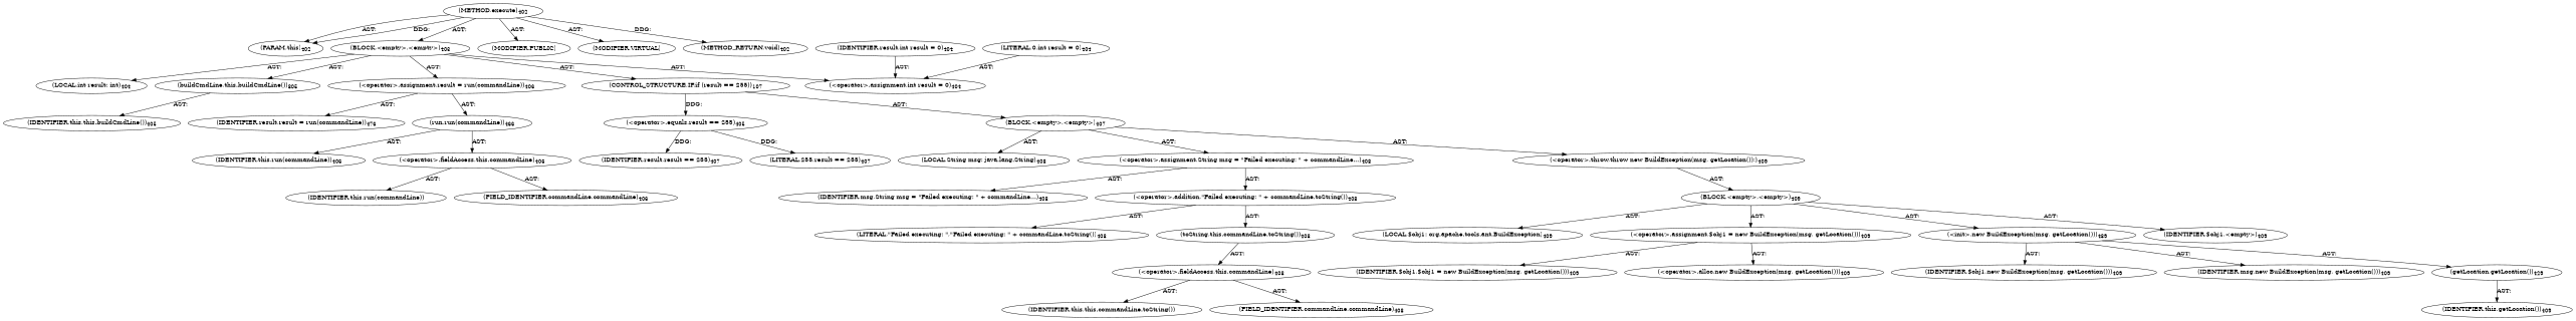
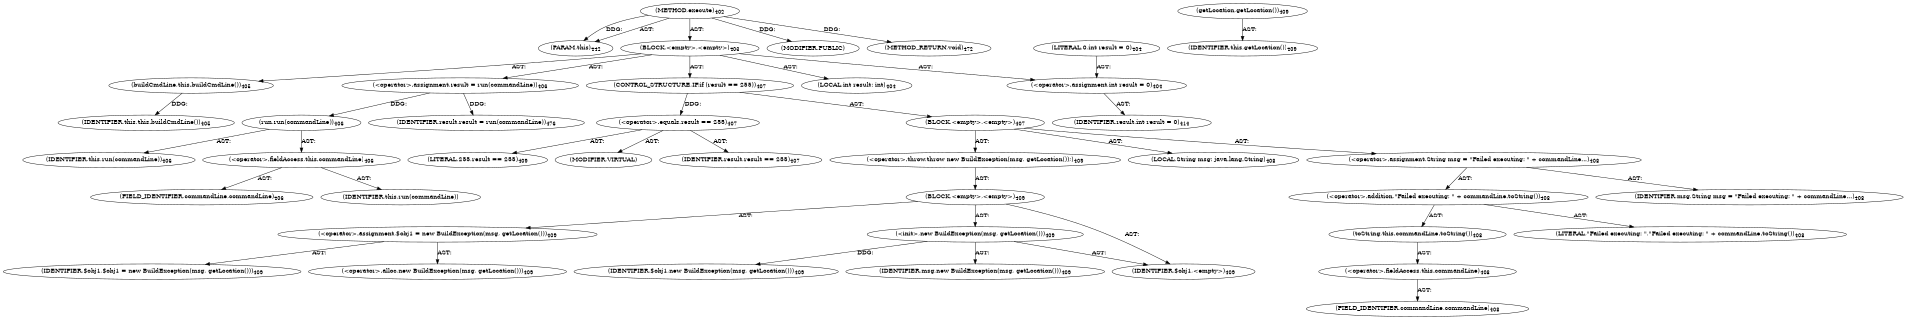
  digraph {
    n1 [label=<(METHOD,execute)<SUB>402</SUB>>]
-   n2 [label=<(PARAM,this)<SUB>402</SUB>>]
+   n2 [label=<(PARAM,this)<SUB>442</SUB>>]
    n3 [label=<(BLOCK,&lt;empty&gt;,&lt;empty&gt;)<SUB>403</SUB>>]
    n4 [label=<(MODIFIER,PUBLIC)>]
    n5 [label=<(MODIFIER,VIRTUAL)>]
-   n6 [label=<(METHOD_RETURN,void)<SUB>402</SUB>>]
+   n6 [label=<(METHOD_RETURN,void)<SUB>472</SUB>>]
    n7 [label=<(LOCAL,int result: int)<SUB>404</SUB>>]
    n8 [label=<(&lt;operator&gt;.assignment,int result = 0)<SUB>404</SUB>>]
-   n9 [label=<(buildCmdLine,this.buildCmdLine())<SUB>805</SUB>>]
+   n9 [label=<(buildCmdLine,this.buildCmdLine())<SUB>405</SUB>>]
    n10 [label=<(&lt;operator&gt;.assignment,result = run(commandLine))<SUB>406</SUB>>]
-   n11 [label=<(CONTROL_STRUCTURE,IF,if (result == 255))<SUB>107</SUB>>]
-   n12 [label=<(IDENTIFIER,result,int result = 0)<SUB>404</SUB>>]
+   n11 [label=<(CONTROL_STRUCTURE,IF,if (result == 255))<SUB>407</SUB>>]
+   n12 [label=<(IDENTIFIER,result,int result = 0)<SUB>414</SUB>>]
    n13 [label=<(IDENTIFIER,this,this.buildCmdLine())<SUB>405</SUB>>]
    n14 [label=<(IDENTIFIER,result,result = run(commandLine))<SUB>476</SUB>>]
-   n15 [label=<(run,run(commandLine))<SUB>466</SUB>>]
-   n16 [label=<(&lt;operator&gt;.equals,result == 255)<SUB>405</SUB>>]
+   n15 [label=<(run,run(commandLine))<SUB>406</SUB>>]
+   n16 [label=<(&lt;operator&gt;.equals,result == 255)<SUB>407</SUB>>]
    n17 [label=<(BLOCK,&lt;empty&gt;,&lt;empty&gt;)<SUB>407</SUB>>]
    n18 [label=<(LITERAL,0,int result = 0)<SUB>404</SUB>>]
    n19 [label=<(IDENTIFIER,this,run(commandLine))<SUB>406</SUB>>]
    n20 [label=<(&lt;operator&gt;.fieldAccess,this.commandLine)<SUB>406</SUB>>]
    n21 [label=<(IDENTIFIER,this,run(commandLine))>]
    n22 [label=<(FIELD_IDENTIFIER,commandLine,commandLine)<SUB>406</SUB>>]
    n23 [label=<(IDENTIFIER,result,result == 255)<SUB>407</SUB>>]
-   n24 [label=<(LITERAL,255,result == 255)<SUB>407</SUB>>]
+   n24 [label=<(LITERAL,255,result == 255)<SUB>409</SUB>>]
    n25 [label=<(LOCAL,String msg: java.lang.String)<SUB>408</SUB>>]
    n26 [label=<(&lt;operator&gt;.assignment,String msg = &quot;Failed executing: &quot; + commandLine...)<SUB>408</SUB>>]
    n27 [label=<(&lt;operator&gt;.throw,throw new BuildException(msg, getLocation());)<SUB>409</SUB>>]
    n28 [label=<(IDENTIFIER,msg,String msg = &quot;Failed executing: &quot; + commandLine...)<SUB>408</SUB>>]
    n29 [label=<(&lt;operator&gt;.addition,&quot;Failed executing: &quot; + commandLine.toString())<SUB>408</SUB>>]
    n30 [label=<(BLOCK,&lt;empty&gt;,&lt;empty&gt;)<SUB>409</SUB>>]
    n31 [label=<(LITERAL,&quot;Failed executing: &quot;,&quot;Failed executing: &quot; + commandLine.toString())<SUB>408</SUB>>]
    n32 [label=<(toString,this.commandLine.toString())<SUB>408</SUB>>]
    n33 [label=<(&lt;operator&gt;.fieldAccess,this.commandLine)<SUB>408</SUB>>]
-   n34 [label=<(IDENTIFIER,this,this.commandLine.toString())>]
    n35 [label=<(FIELD_IDENTIFIER,commandLine,commandLine)<SUB>408</SUB>>]
-   n36 [label=<(LOCAL,$obj1: org.apache.tools.ant.BuildException)<SUB>409</SUB>>]
    n37 [label=<(&lt;operator&gt;.assignment,$obj1 = new BuildException(msg, getLocation()))<SUB>409</SUB>>]
-   n38 [label=<(&lt;init&gt;,new BuildException(msg, getLocation()))<SUB>489</SUB>>]
+   n38 [label=<(&lt;init&gt;,new BuildException(msg, getLocation()))<SUB>409</SUB>>]
    n39 [label=<(IDENTIFIER,$obj1,&lt;empty&gt;)<SUB>409</SUB>>]
    n40 [label=<(IDENTIFIER,$obj1,$obj1 = new BuildException(msg, getLocation()))<SUB>409</SUB>>]
    n41 [label=<(&lt;operator&gt;.alloc,new BuildException(msg, getLocation()))<SUB>409</SUB>>]
    n42 [label=<(IDENTIFIER,$obj1,new BuildException(msg, getLocation()))<SUB>409</SUB>>]
    n43 [label=<(IDENTIFIER,msg,new BuildException(msg, getLocation()))<SUB>409</SUB>>]
-   n44 [label=<(getLocation,getLocation())<SUB>429</SUB>>]
+   n44 [label=<(getLocation,getLocation())<SUB>409</SUB>>]
    n45 [label=<(IDENTIFIER,this,getLocation())<SUB>409</SUB>>]
    n1 -> n2 [label="AST: "]
    n1 -> n2 [label="DDG: "]
    n1 -> n3 [label="AST: "]
-   n1 -> n4 [label="AST: "]
-   n1 -> n5 [label="AST: "]
+   n1 -> n4 [label="DDG: "]
+   n16 -> n5 [label="AST: "]
    n1 -> n6 [label="DDG: "]
    n3 -> n7 [label="AST: "]
    n3 -> n8 [label="AST: "]
    n3 -> n9 [label="AST: "]
    n3 -> n10 [label="AST: "]
    n3 -> n11 [label="AST: "]
-   n12 -> n8 [label="AST: "]
-   n9 -> n13 [label="AST: "]
-   n10 -> n14 [label="AST: "]
-   n10 -> n15 [label="AST: "]
+   n8 -> n12 [label="AST: "]
+   n9 -> n13 [label="DDG: "]
+   n10 -> n14 [label="DDG: "]
+   n10 -> n15 [label="DDG: "]
    n11 -> n16 [label="DDG: "]
    n11 -> n17 [label="AST: "]
    n15 -> n19 [label="AST: "]
    n15 -> n20 [label="AST: "]
-   n16 -> n23 [label="DDG: "]
-   n16 -> n24 [label="DDG: "]
+   n16 -> n23 [label="AST: "]
+   n16 -> n24 [label="AST: "]
    n17 -> n25 [label="AST: "]
    n17 -> n26 [label="AST: "]
    n17 -> n27 [label="AST: "]
    n18 -> n8 [label="AST: "]
    n20 -> n21 [label="AST: "]
    n20 -> n22 [label="AST: "]
    n26 -> n28 [label="AST: "]
    n26 -> n29 [label="AST: "]
    n27 -> n30 [label="AST: "]
    n29 -> n31 [label="AST: "]
    n29 -> n32 [label="AST: "]
-   n30 -> n36 [label="AST: "]
    n30 -> n37 [label="AST: "]
    n30 -> n38 [label="AST: "]
    n30 -> n39 [label="AST: "]
    n32 -> n33 [label="AST: "]
-   n33 -> n34 [label="AST: "]
    n33 -> n35 [label="AST: "]
    n37 -> n40 [label="AST: "]
    n37 -> n41 [label="AST: "]
-   n38 -> n42 [label="AST: "]
+   n38 -> n42 [label="DDG: "]
    n38 -> n43 [label="AST: "]
-   n38 -> n44 [label="AST: "]
+   n38 -> n39 [label="AST: "]
    n44 -> n45 [label="AST: "]
  }
